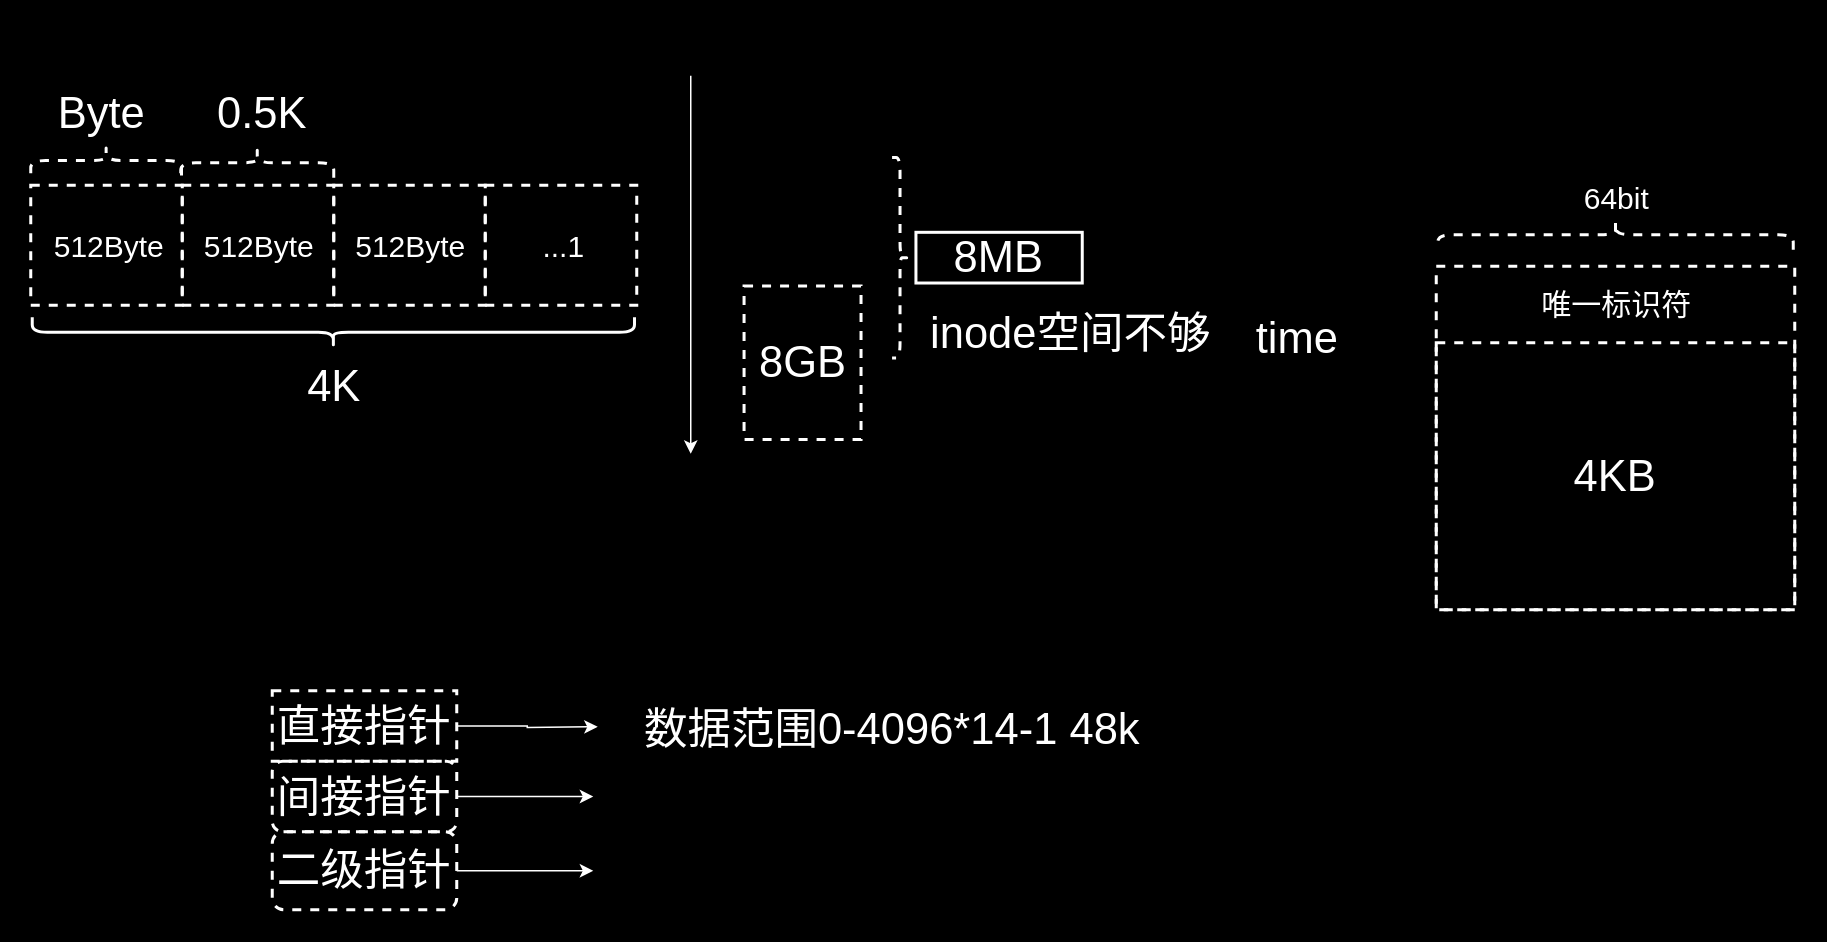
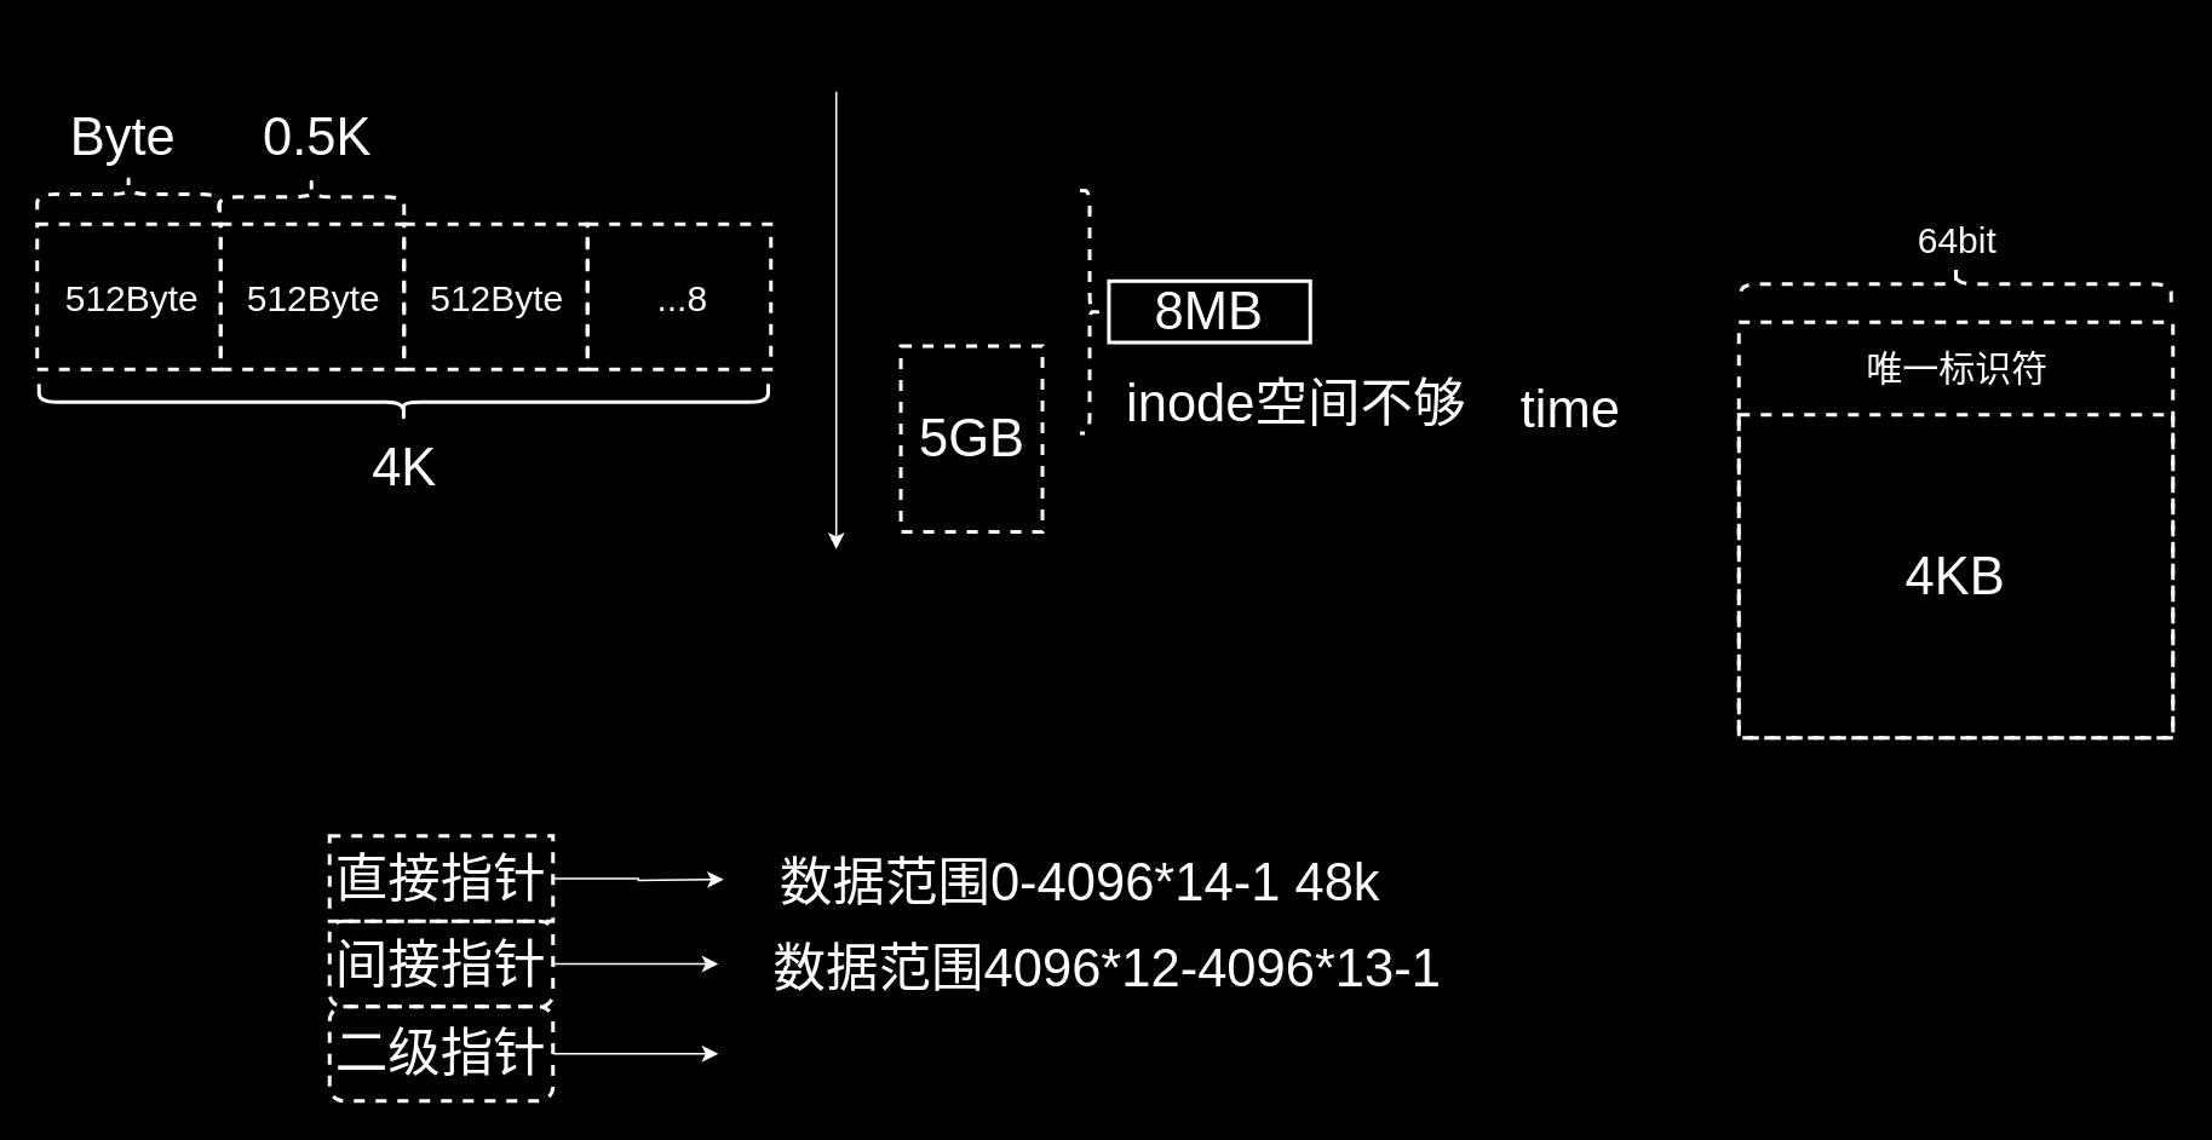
  <mxCell id="0" />
  <mxCell id="1" parent="0" />
  <mxCell id="2" value="" style="group" vertex="1" connectable="0" parent="1"><mxGeometry x="957" y="117" width="239" height="289" as="geometry" /></mxCell>
  <mxCell id="3" value="" style="rounded=0;whiteSpace=wrap;html=1;fontSize=20;fontColor=#FFFFFF;strokeColor=#FFFFFF;strokeWidth=2;fillColor=none;dashed=1;" vertex="1" parent="2"><mxGeometry y="60" width="239" height="229" as="geometry" /></mxCell>
  <mxCell id="4" value="&lt;font style=&quot;font-size: 29px&quot;&gt;4KB&lt;/font&gt;" style="rounded=0;whiteSpace=wrap;html=1;dashed=1;fontSize=20;fontColor=#FFFFFF;strokeColor=#FFFFFF;strokeWidth=2;fillColor=none;" vertex="1" parent="2"><mxGeometry y="111" width="239" height="178" as="geometry" /></mxCell>
  <mxCell id="5" value="唯一标识符" style="text;html=1;align=center;verticalAlign=middle;resizable=0;points=[];autosize=1;strokeColor=none;fillColor=none;fontSize=20;fontColor=#FFFFFF;" vertex="1" parent="2"><mxGeometry x="64.5" y="71" width="110" height="28" as="geometry" /></mxCell>
  <mxCell id="6" value="" style="shape=curlyBracket;whiteSpace=wrap;html=1;rounded=1;dashed=1;fontSize=20;fontColor=#FFFFFF;strokeColor=#FFFFFF;strokeWidth=2;fillColor=none;rotation=90;" vertex="1" parent="2"><mxGeometry x="109.5" y="-79.5" width="20" height="237" as="geometry" /></mxCell>
  <mxCell id="7" value="64bit" style="text;html=1;align=center;verticalAlign=middle;resizable=0;points=[];autosize=1;strokeColor=none;fillColor=none;fontSize=20;fontColor=#FFFFFF;" vertex="1" parent="2"><mxGeometry x="93" width="53" height="28" as="geometry" /></mxCell>
  <mxCell id="8" value="" style="group" vertex="1" connectable="0" parent="1"><mxGeometry x="20" y="55" width="404" height="221" as="geometry" /></mxCell>
  <mxCell id="9" value="" style="group" vertex="1" connectable="0" parent="8"><mxGeometry y="68" width="404" height="80" as="geometry" /></mxCell>
  <mxCell id="10" value="" style="rounded=0;whiteSpace=wrap;html=1;dashed=1;strokeWidth=2;fillColor=none;strokeColor=#FFFFFF;" vertex="1" parent="9"><mxGeometry width="101" height="80" as="geometry" /></mxCell>
  <mxCell id="11" value="" style="rounded=0;whiteSpace=wrap;html=1;dashed=1;strokeWidth=2;fillColor=none;strokeColor=#FFFFFF;" vertex="1" parent="9"><mxGeometry x="101" width="101" height="80" as="geometry" /></mxCell>
  <mxCell id="12" value="" style="rounded=0;whiteSpace=wrap;html=1;dashed=1;strokeWidth=2;fillColor=none;strokeColor=#FFFFFF;" vertex="1" parent="9"><mxGeometry x="202" width="101" height="80" as="geometry" /></mxCell>
  <mxCell id="13" value="" style="rounded=0;whiteSpace=wrap;html=1;dashed=1;strokeWidth=2;fillColor=none;strokeColor=#FFFFFF;" vertex="1" parent="9"><mxGeometry x="303" width="101" height="80" as="geometry" /></mxCell>
- <mxCell id="14" value="&lt;font style=&quot;font-size: 20px&quot;&gt;...1&lt;/font&gt;" style="text;html=1;align=center;verticalAlign=middle;resizable=0;points=[];autosize=1;strokeColor=none;fillColor=none;fontColor=#FFFFFF;strokeWidth=5;" vertex="1" parent="9"><mxGeometry x="335.5" y="30" width="38" height="20" as="geometry" /></mxCell>
+ <mxCell id="14" value="&lt;font style=&quot;font-size: 20px&quot;&gt;...8&lt;/font&gt;" style="text;html=1;align=center;verticalAlign=middle;resizable=0;points=[];autosize=1;strokeColor=none;fillColor=none;fontColor=#FFFFFF;strokeWidth=5;" vertex="1" parent="9"><mxGeometry x="335.5" y="30" width="38" height="20" as="geometry" /></mxCell>
  <mxCell id="15" value="512Byte" style="text;html=1;align=center;verticalAlign=middle;resizable=0;points=[];autosize=1;strokeColor=none;fillColor=none;fontSize=20;fontColor=#FFFFFF;" vertex="1" parent="9"><mxGeometry x="10" y="26" width="83" height="28" as="geometry" /></mxCell>
  <mxCell id="16" value="512Byte" style="text;html=1;align=center;verticalAlign=middle;resizable=0;points=[];autosize=1;strokeColor=none;fillColor=none;fontSize=20;fontColor=#FFFFFF;" vertex="1" parent="9"><mxGeometry x="110" y="26" width="83" height="28" as="geometry" /></mxCell>
  <mxCell id="17" value="512Byte" style="text;html=1;align=center;verticalAlign=middle;resizable=0;points=[];autosize=1;strokeColor=none;fillColor=none;fontSize=20;fontColor=#FFFFFF;" vertex="1" parent="9"><mxGeometry x="211" y="26" width="83" height="28" as="geometry" /></mxCell>
  <mxCell id="18" value="" style="shape=curlyBracket;whiteSpace=wrap;html=1;rounded=1;strokeColor=#FFFFFF;strokeWidth=2;fillColor=none;rotation=-90;" vertex="1" parent="8"><mxGeometry x="191.75" y="-34.75" width="20" height="401.5" as="geometry" /></mxCell>
  <mxCell id="19" value="" style="shape=curlyBracket;whiteSpace=wrap;html=1;rounded=1;dashed=1;fontSize=29;fontColor=#FFFFFF;strokeColor=#FFFFFF;strokeWidth=2;fillColor=none;rotation=90;" vertex="1" parent="8"><mxGeometry x="141" y="2" width="20" height="102" as="geometry" /></mxCell>
  <mxCell id="20" value="0.5K" style="text;html=1;align=center;verticalAlign=middle;resizable=0;points=[];autosize=1;strokeColor=none;fillColor=none;fontSize=29;fontColor=#FFFFFF;" vertex="1" parent="8"><mxGeometry x="119" width="70" height="39" as="geometry" /></mxCell>
  <mxCell id="21" value="4K" style="text;html=1;align=center;verticalAlign=middle;resizable=0;points=[];autosize=1;strokeColor=none;fillColor=none;fontSize=29;fontColor=#FFFFFF;" vertex="1" parent="8"><mxGeometry x="179.25" y="182" width="45" height="39" as="geometry" /></mxCell>
  <mxCell id="22" value="" style="shape=curlyBracket;whiteSpace=wrap;html=1;rounded=1;dashed=1;fontSize=29;fontColor=#FFFFFF;strokeColor=#FFFFFF;strokeWidth=2;fillColor=none;rotation=90;size=0.5;" vertex="1" parent="8"><mxGeometry x="40.25" y="1.25" width="20" height="100.5" as="geometry" /></mxCell>
  <mxCell id="23" value="Byte" style="text;html=1;align=center;verticalAlign=middle;resizable=0;points=[];autosize=1;strokeColor=none;fillColor=none;fontSize=29;fontColor=#FFFFFF;" vertex="1" parent="8"><mxGeometry width="94" height="39" as="geometry" /></mxCell>
  <mxCell id="24" value="time" style="text;html=1;align=center;verticalAlign=middle;resizable=0;points=[];autosize=1;strokeColor=none;fillColor=none;fontSize=29;fontColor=#FFFFFF;" vertex="1" parent="1"><mxGeometry x="831" y="205" width="65" height="39" as="geometry" /></mxCell>
  <mxCell id="25" value="" style="group" vertex="1" connectable="0" parent="1"><mxGeometry x="460" y="50" width="261" height="252" as="geometry" /></mxCell>
  <mxCell id="26" value="8MB" style="rounded=0;whiteSpace=wrap;html=1;fontSize=29;fontColor=#FFFFFF;strokeColor=#FFFFFF;strokeWidth=2;fillColor=none;" vertex="1" parent="25"><mxGeometry x="150.128" y="104.379" width="110.872" height="33.799" as="geometry" /></mxCell>
- <mxCell id="27" value="8GB" style="rounded=0;whiteSpace=wrap;html=1;fontSize=29;fontColor=#FFFFFF;strokeColor=#FFFFFF;strokeWidth=2;fillColor=none;dashed=1;" vertex="1" parent="25"><mxGeometry x="35.543" y="140.166" width="77.982" height="102.391" as="geometry" /></mxCell>
+ <mxCell id="27" value="5GB" style="rounded=0;whiteSpace=wrap;html=1;fontSize=29;fontColor=#FFFFFF;strokeColor=#FFFFFF;strokeWidth=2;fillColor=none;dashed=1;" vertex="1" parent="25"><mxGeometry x="35.543" y="140.166" width="77.982" height="102.391" as="geometry" /></mxCell>
  <mxCell id="28" value="" style="shape=curlyBracket;whiteSpace=wrap;html=1;rounded=1;flipH=1;dashed=1;fontSize=29;fontColor=#FFFFFF;strokeColor=#FFFFFF;strokeWidth=2;fillColor=none;size=0.5;" vertex="1" parent="25"><mxGeometry x="134.213" y="54.426" width="10.61" height="133.704" as="geometry" /></mxCell>
  <mxCell id="29" value="" style="endArrow=classic;html=1;rounded=0;fontSize=29;fontColor=#FFFFFF;" edge="1" parent="25"><mxGeometry width="50" height="50" relative="1" as="geometry"><mxPoint x="84.878" y="118.793" as="sourcePoint" /><mxPoint x="111.402" y="93.941" as="targetPoint" /></mxGeometry></mxCell>
  <mxCell id="30" value="" style="endArrow=classic;html=1;rounded=0;fontSize=29;fontColor=#FFFFFF;strokeColor=#FFFFFF;" edge="1" parent="25"><mxGeometry width="50" height="50" relative="1" as="geometry"><mxPoint as="sourcePoint" /><mxPoint y="252" as="targetPoint" /></mxGeometry></mxCell>
  <mxCell id="31" value="inode空间不够" style="text;html=1;align=center;verticalAlign=middle;resizable=0;points=[];autosize=1;strokeColor=none;fillColor=none;fontSize=29;fontColor=#FFFFFF;" vertex="1" parent="25"><mxGeometry x="154.902" y="152.095" width="197" height="39" as="geometry" /></mxCell>
  <mxCell id="32" style="edgeStyle=orthogonalEdgeStyle;rounded=0;orthogonalLoop=1;jettySize=auto;html=1;exitX=1;exitY=0.5;exitDx=0;exitDy=0;fontSize=29;fontColor=#FFFFFF;strokeColor=#FFFFFF;" edge="1" parent="1" source="33"><mxGeometry relative="1" as="geometry"><mxPoint x="398" y="484" as="targetPoint" /></mxGeometry></mxCell>
  <mxCell id="33" value="直接指针" style="rounded=0;whiteSpace=wrap;html=1;dashed=1;fontSize=29;fontColor=#FFFFFF;strokeColor=#FFFFFF;strokeWidth=2;fillColor=none;" vertex="1" parent="1"><mxGeometry x="181" y="460" width="123" height="47" as="geometry" /></mxCell>
  <mxCell id="34" style="edgeStyle=orthogonalEdgeStyle;rounded=0;orthogonalLoop=1;jettySize=auto;html=1;fontSize=29;fontColor=#FFFFFF;strokeColor=#FFFFFF;" edge="1" parent="1" source="35"><mxGeometry relative="1" as="geometry"><mxPoint x="395" y="530.5" as="targetPoint" /></mxGeometry></mxCell>
  <mxCell id="35" value="间接指针" style="whiteSpace=wrap;html=1;dashed=1;fontSize=29;fontColor=#FFFFFF;strokeColor=#FFFFFF;strokeWidth=2;fillColor=none;rounded=1;" vertex="1" parent="1"><mxGeometry x="181" y="507" width="123" height="47" as="geometry" /></mxCell>
  <mxCell id="36" style="edgeStyle=orthogonalEdgeStyle;rounded=0;orthogonalLoop=1;jettySize=auto;html=1;exitX=1;exitY=0.5;exitDx=0;exitDy=0;fontSize=29;fontColor=#FFFFFF;strokeColor=#FFFFFF;" edge="1" parent="1" source="37"><mxGeometry relative="1" as="geometry"><mxPoint x="395" y="580" as="targetPoint" /></mxGeometry></mxCell>
  <mxCell id="37" value="二级指针" style="whiteSpace=wrap;html=1;dashed=1;fontSize=29;fontColor=#FFFFFF;strokeColor=#FFFFFF;strokeWidth=2;fillColor=none;rounded=1;" vertex="1" parent="1"><mxGeometry x="181" y="554" width="123" height="52" as="geometry" /></mxCell>
  <mxCell id="38" value="数据范围0-4096*14-1 48k" style="text;html=1;align=center;verticalAlign=middle;resizable=0;points=[];autosize=1;strokeColor=none;fillColor=none;fontSize=29;fontColor=#FFFFFF;" vertex="1" parent="1"><mxGeometry x="424" y="466" width="340" height="39" as="geometry" /></mxCell>
+ <mxCell id="39" value="数据范围4096*12-4096*13-1" style="text;html=1;align=center;verticalAlign=middle;resizable=0;points=[];autosize=1;strokeColor=none;fillColor=none;fontSize=29;fontColor=#FFFFFF;" vertex="1" parent="1"><mxGeometry x="420" y="513" width="378" height="39" as="geometry" /></mxCell>
